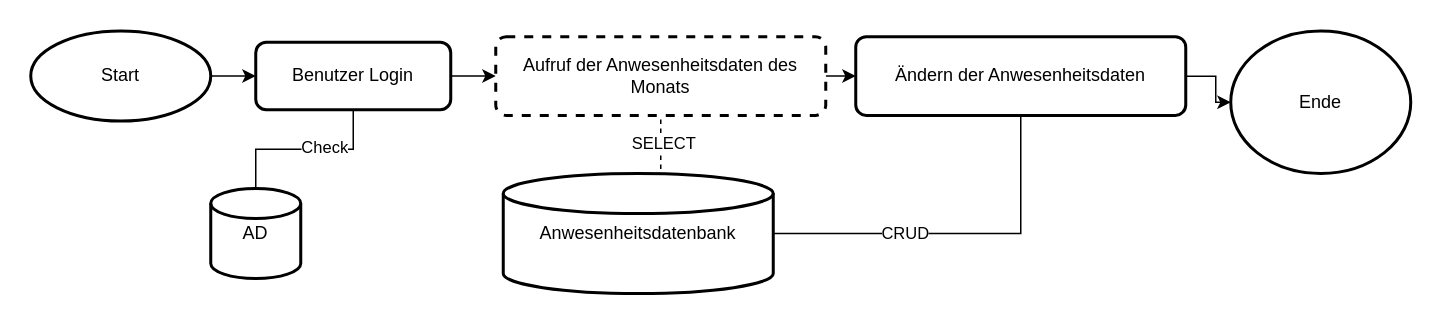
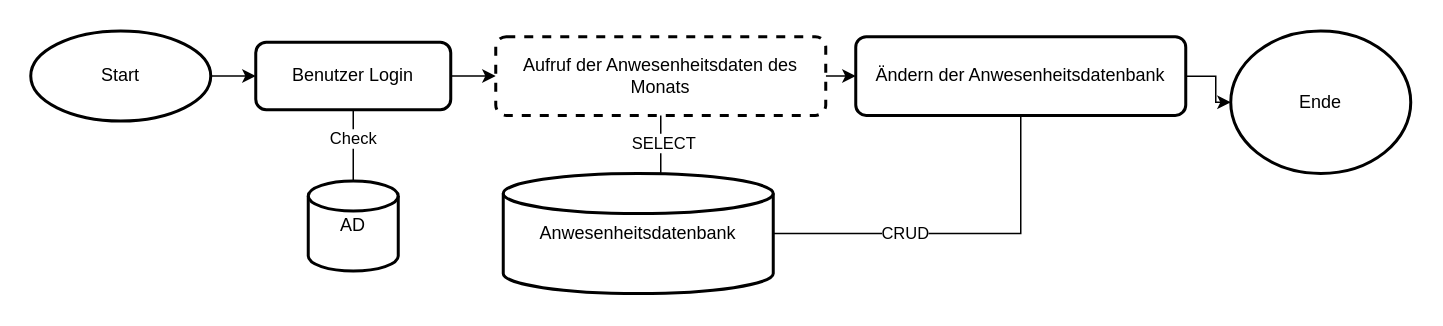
  <mxCell id="0" />
  <mxCell id="1" parent="0" />
  <mxCell id="2" style="edgeStyle=orthogonalEdgeStyle;rounded=0;orthogonalLoop=1;jettySize=auto;html=1;exitX=1;exitY=0.5;exitDx=0;exitDy=0;exitPerimeter=0;entryX=0;entryY=0.5;entryDx=0;entryDy=0;" edge="1" parent="1" source="3" target="7"><mxGeometry relative="1" as="geometry" /></mxCell>
  <mxCell id="3" value="Start" style="strokeWidth=2;html=1;shape=mxgraph.flowchart.start_1;whiteSpace=wrap;" vertex="1" parent="1"><mxGeometry x="20" y="20" width="120" height="60" as="geometry" /></mxCell>
  <mxCell id="4" style="edgeStyle=orthogonalEdgeStyle;rounded=0;orthogonalLoop=1;jettySize=auto;html=1;entryX=0;entryY=0.5;entryDx=0;entryDy=0;" edge="1" parent="1" source="7" target="9"><mxGeometry relative="1" as="geometry" /></mxCell>
  <mxCell id="5" style="edgeStyle=orthogonalEdgeStyle;rounded=0;orthogonalLoop=1;jettySize=auto;html=1;entryX=0.5;entryY=0;entryDx=0;entryDy=0;entryPerimeter=0;endArrow=none;endFill=0;" edge="1" parent="1" source="7" target="17"><mxGeometry relative="1" as="geometry" /></mxCell>
  <mxCell id="6" value="Check" style="edgeLabel;html=1;align=center;verticalAlign=middle;resizable=0;points=[];" vertex="1" connectable="0" parent="5"><mxGeometry x="-0.21" y="-1" relative="1" as="geometry"><mxPoint as="offset" /></mxGeometry></mxCell>
  <mxCell id="7" value="Benutzer Login" style="rounded=1;whiteSpace=wrap;html=1;absoluteArcSize=1;arcSize=14;strokeWidth=2;" vertex="1" parent="1"><mxGeometry x="170" y="27.5" width="130" height="45" as="geometry" /></mxCell>
  <mxCell id="8" style="edgeStyle=orthogonalEdgeStyle;rounded=0;orthogonalLoop=1;jettySize=auto;html=1;exitX=1;exitY=0.5;exitDx=0;exitDy=0;entryX=0;entryY=0.5;entryDx=0;entryDy=0;" edge="1" parent="1" source="9" target="16"><mxGeometry relative="1" as="geometry" /></mxCell>
  <mxCell id="9" value="Aufruf der Anwesenheitsdaten des Monats" style="rounded=1;whiteSpace=wrap;html=1;absoluteArcSize=1;arcSize=14;strokeWidth=2;dashed=1;" vertex="1" parent="1"><mxGeometry x="330" y="23.75" width="220" height="52.5" as="geometry" /></mxCell>
- <mxCell id="10" style="edgeStyle=orthogonalEdgeStyle;rounded=0;orthogonalLoop=1;jettySize=auto;html=1;exitX=0.5;exitY=0;exitDx=0;exitDy=0;exitPerimeter=0;endArrow=none;endFill=0;dashed=1;" edge="1" parent="1" source="14" target="9"><mxGeometry relative="1" as="geometry"><Array as="points"><mxPoint x="440" y="100" /><mxPoint x="440" y="100" /></Array></mxGeometry></mxCell>
+ <mxCell id="10" style="edgeStyle=orthogonalEdgeStyle;rounded=0;orthogonalLoop=1;jettySize=auto;html=1;exitX=0.5;exitY=0;exitDx=0;exitDy=0;exitPerimeter=0;endArrow=none;endFill=0;" edge="1" parent="1" source="14" target="9"><mxGeometry relative="1" as="geometry"><Array as="points"><mxPoint x="440" y="100" /><mxPoint x="440" y="100" /></Array></mxGeometry></mxCell>
  <mxCell id="11" value="SELECT" style="edgeLabel;html=1;align=center;verticalAlign=middle;resizable=0;points=[];" vertex="1" connectable="0" parent="10"><mxGeometry x="0.321" y="-1" relative="1" as="geometry"><mxPoint as="offset" /></mxGeometry></mxCell>
  <mxCell id="12" style="edgeStyle=orthogonalEdgeStyle;rounded=0;orthogonalLoop=1;jettySize=auto;html=1;endArrow=none;endFill=0;" edge="1" parent="1" source="14" target="16"><mxGeometry relative="1" as="geometry" /></mxCell>
  <mxCell id="13" value="CRUD" style="edgeLabel;html=1;align=center;verticalAlign=middle;resizable=0;points=[];" vertex="1" connectable="0" parent="12"><mxGeometry x="-0.289" y="1" relative="1" as="geometry"><mxPoint as="offset" /></mxGeometry></mxCell>
  <mxCell id="14" value="Anwesenheitsdatenbank" style="strokeWidth=2;html=1;shape=mxgraph.flowchart.database;whiteSpace=wrap;" vertex="1" parent="1"><mxGeometry x="335" y="115" width="180" height="80" as="geometry" /></mxCell>
  <mxCell id="15" style="edgeStyle=orthogonalEdgeStyle;rounded=0;orthogonalLoop=1;jettySize=auto;html=1;entryX=0;entryY=0.5;entryDx=0;entryDy=0;entryPerimeter=0;" edge="1" parent="1" source="16" target="18"><mxGeometry relative="1" as="geometry" /></mxCell>
- <mxCell id="16" value="Ändern der Anwesenheitsdaten" style="rounded=1;whiteSpace=wrap;html=1;absoluteArcSize=1;arcSize=14;strokeWidth=2;" vertex="1" parent="1"><mxGeometry x="570" y="23.75" width="220" height="52.5" as="geometry" /></mxCell>
- <mxCell id="17" value="AD" style="strokeWidth=2;html=1;shape=mxgraph.flowchart.database;whiteSpace=wrap;" vertex="1" parent="1"><mxGeometry x="140" y="125" width="60" height="60" as="geometry" /></mxCell>
+ <mxCell id="16" value="Ändern der Anwesenheitsdatenbank" style="rounded=1;whiteSpace=wrap;html=1;absoluteArcSize=1;arcSize=14;strokeWidth=2;" vertex="1" parent="1"><mxGeometry x="570" y="23.75" width="220" height="52.5" as="geometry" /></mxCell>
+ <mxCell id="17" value="AD" style="strokeWidth=2;html=1;shape=mxgraph.flowchart.database;whiteSpace=wrap;" vertex="1" parent="1"><mxGeometry x="205" y="120" width="60" height="60" as="geometry" /></mxCell>
  <mxCell id="18" value="Ende" style="strokeWidth=2;html=1;shape=mxgraph.flowchart.start_1;whiteSpace=wrap;" vertex="1" parent="1"><mxGeometry x="820" y="20" width="120" height="95" as="geometry" /></mxCell>
